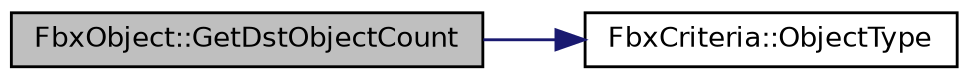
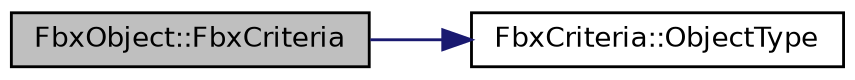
  digraph {
    rankdir=LR
    node [color=black fontname=Helvetica fontsize=10 shape=record style=filled]
-   n1 [fillcolor=grey75 fontcolor=black height=0.2 label="FbxObject::GetDstObjectCount" width=0.4]
+   n1 [fillcolor=grey75 fontcolor=black height=0.2 label="FbxObject::FbxCriteria" width=0.4]
    n2 [fillcolor=white height=0.2 label="FbxCriteria::ObjectType" width=0.4]
    n1 -> n2 [color=midnightblue fontname=Helvetica fontsize=10 labelfontname=Helvetica labelfontsize=10 style=solid]
  }
